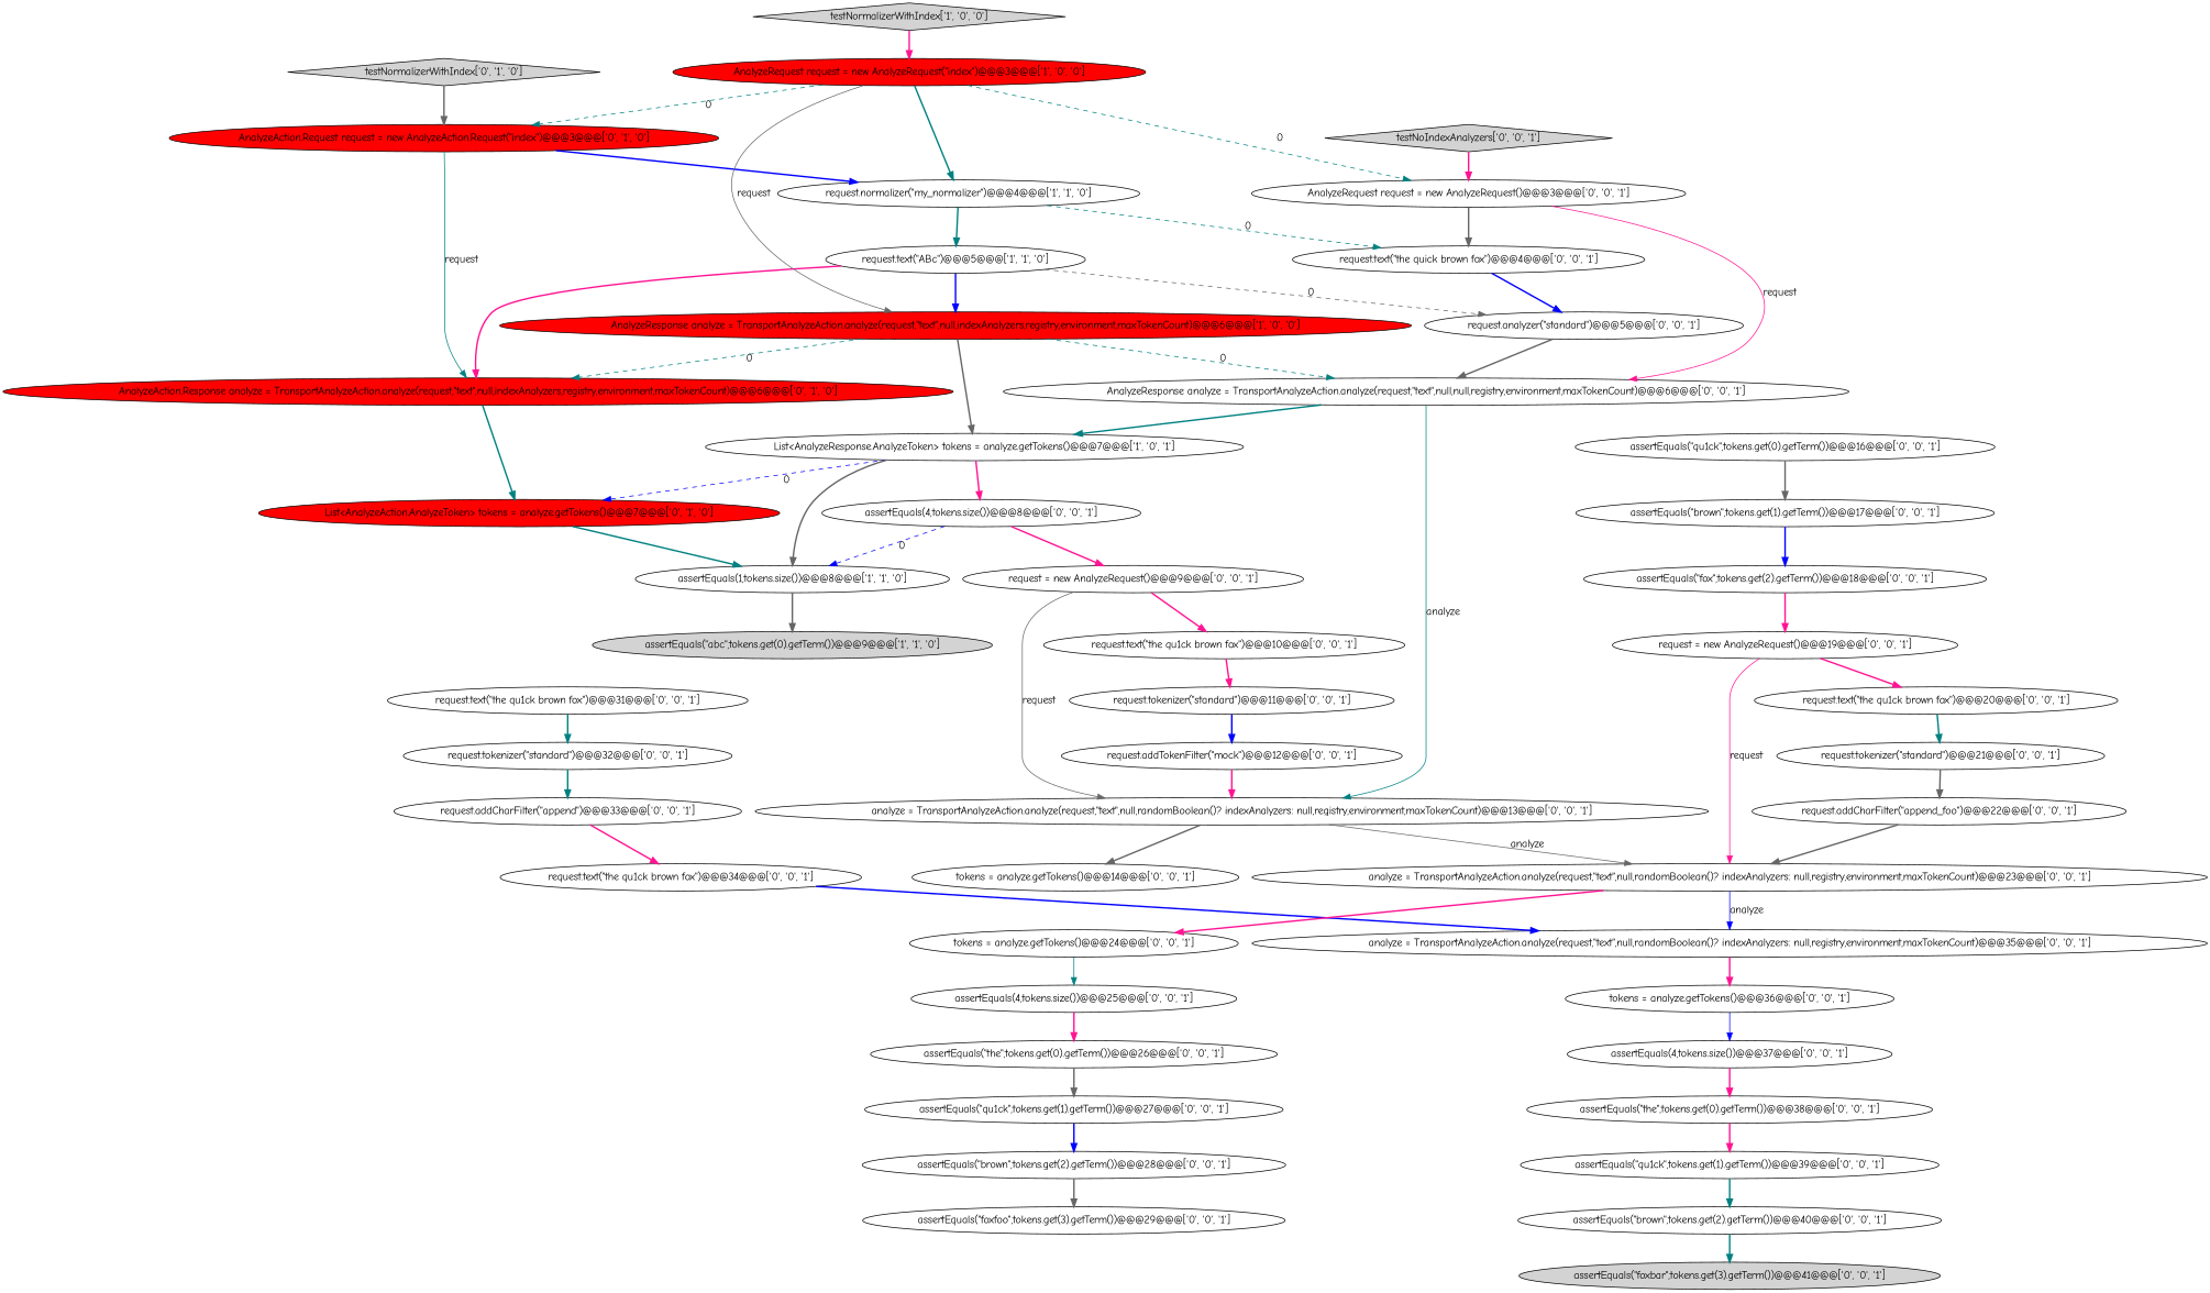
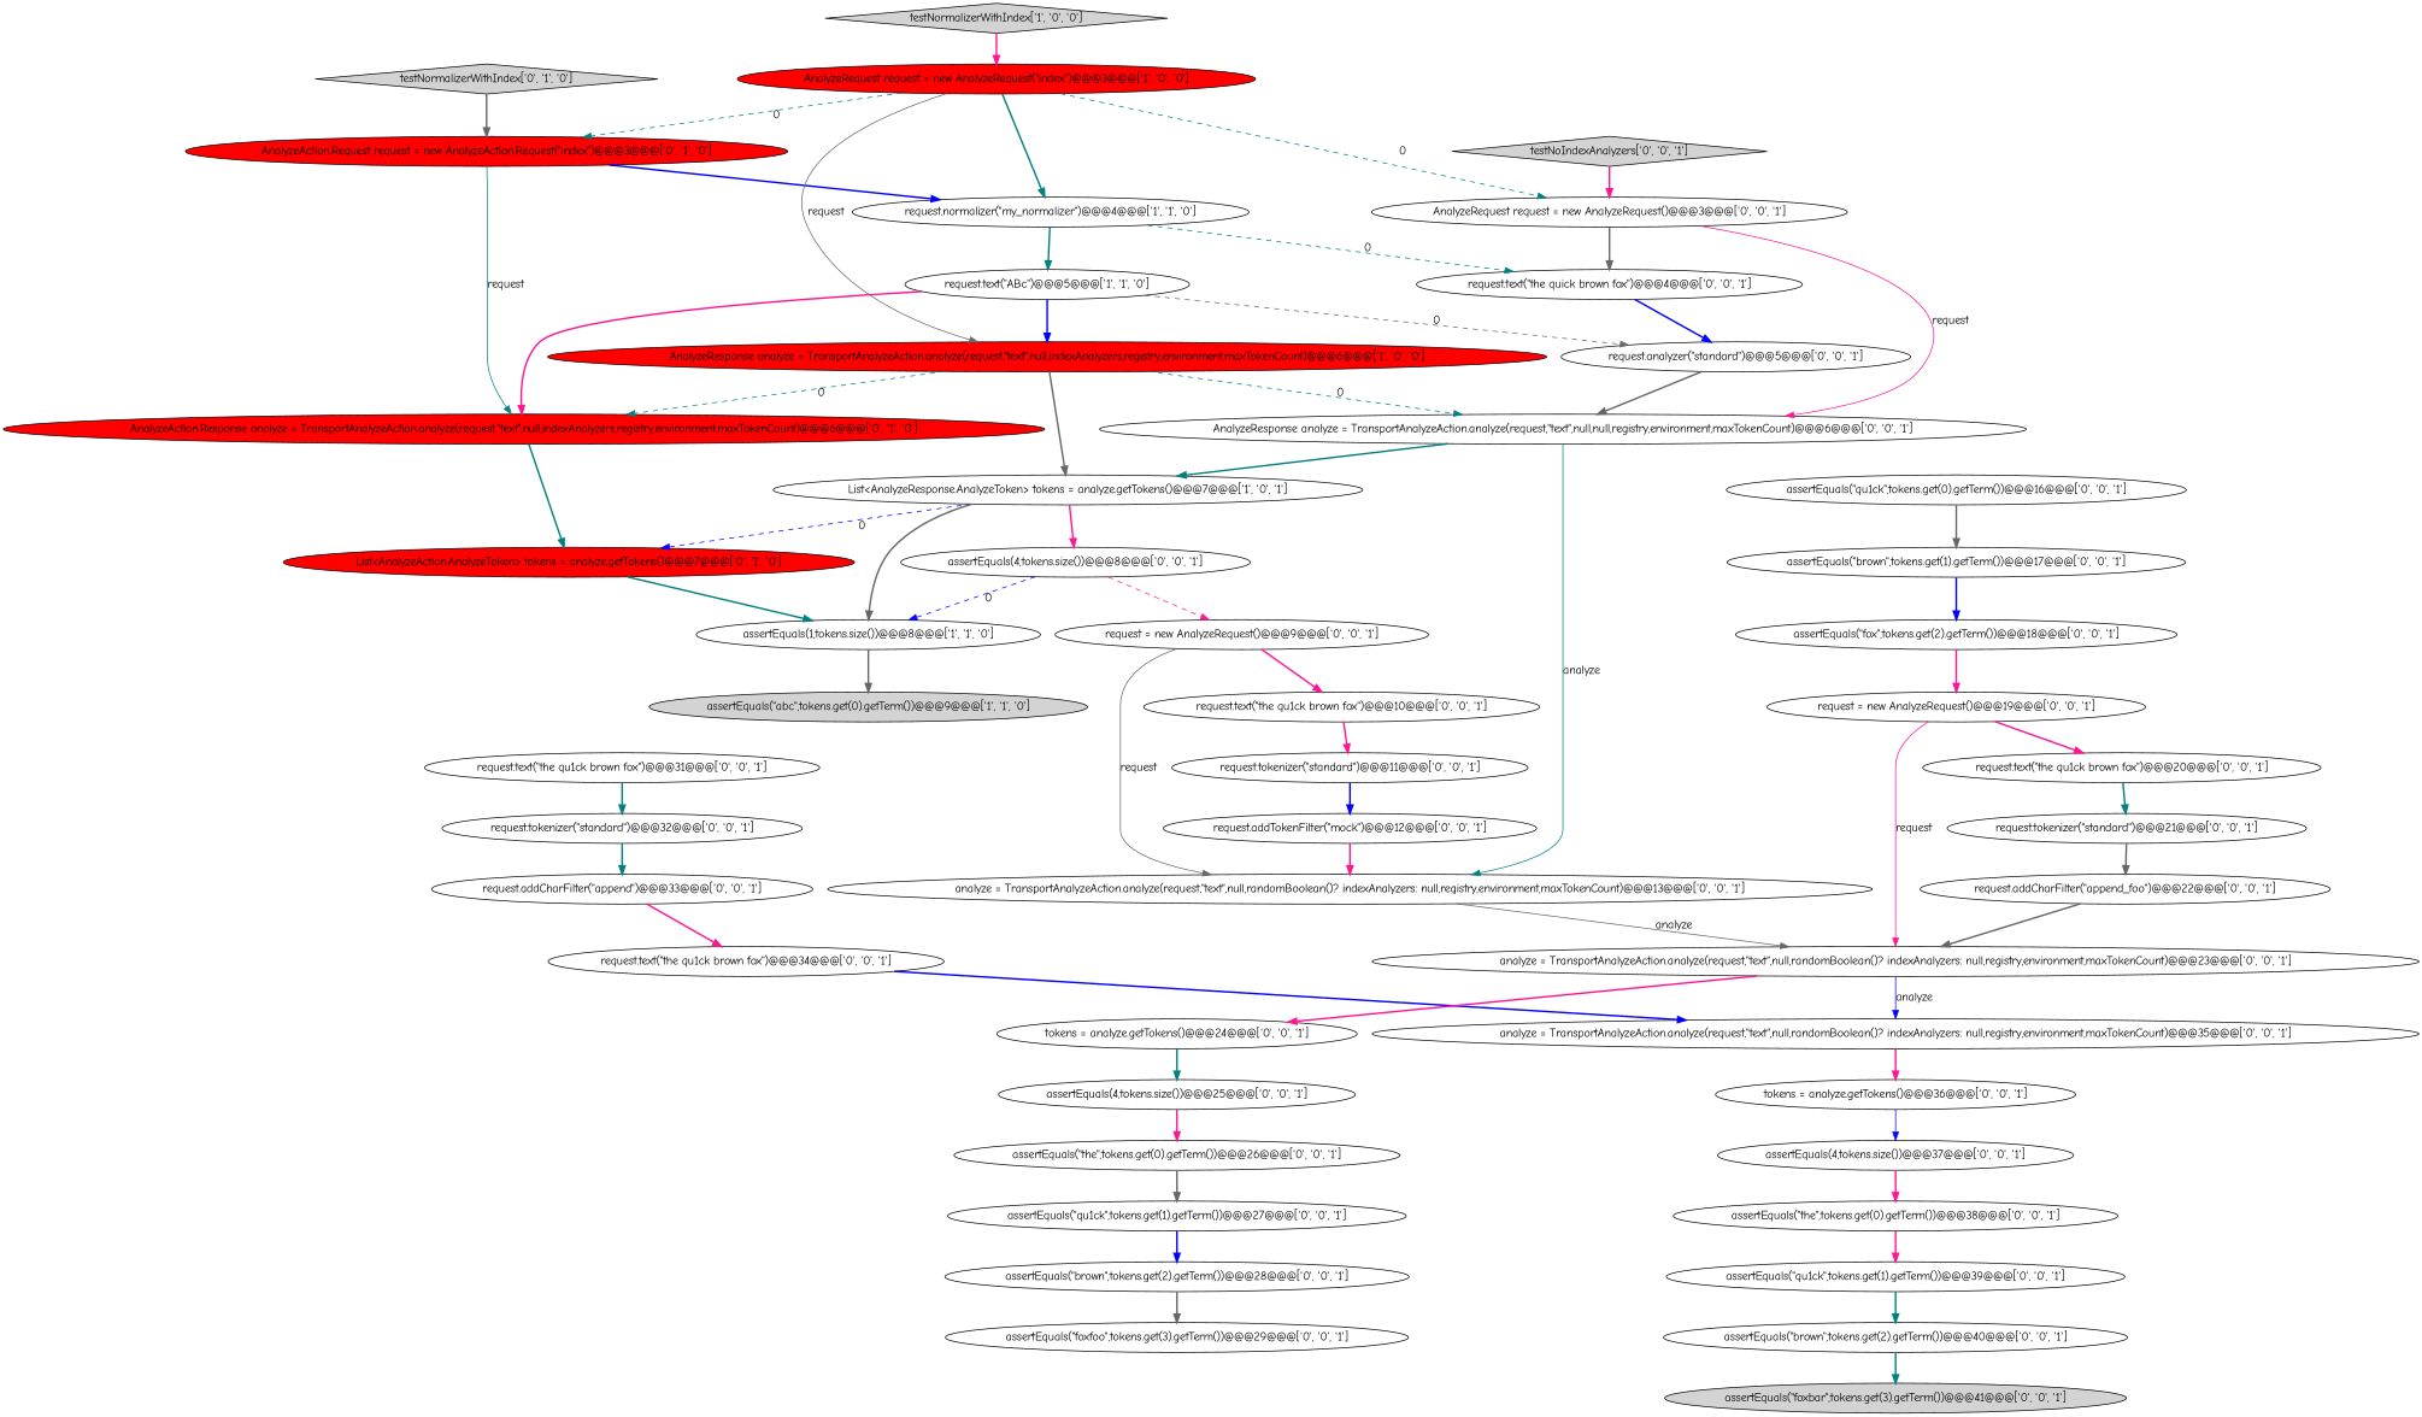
  digraph {
    fontname="Comic Neue"
    node [fillcolor=white fontname="Comic Neue" shape=ellipse style=filled]
    edge [color=deeppink fontname="Comic Neue" style=bold]
    n1 [label="AnalyzeRequest request = new AnalyzeRequest()@@@3@@@['0', '0', '1']"]
    n2 [label="AnalyzeResponse analyze = TransportAnalyzeAction.analyze(request,\"text\",null,null,registry,environment,maxTokenCount)@@@6@@@['0', '0', '1']"]
    n3 [label="request.text(\"the quick brown fox\")@@@4@@@['0', '0', '1']"]
    n4 [label="analyze = TransportAnalyzeAction.analyze(request,\"text\",null,randomBoolean()? indexAnalyzers: null,registry,environment,maxTokenCount)@@@13@@@['0', '0', '1']"]
    n5 [label="List<AnalyzeResponse.AnalyzeToken> tokens = analyze.getTokens()@@@7@@@['1', '0', '1']"]
    n6 [label="request.analyzer(\"standard\")@@@5@@@['0', '0', '1']"]
    n7 [label="request.tokenizer(\"standard\")@@@32@@@['0', '0', '1']"]
    n8 [label="request.addCharFilter(\"append\")@@@33@@@['0', '0', '1']"]
    n9 [label="request.text(\"the qu1ck brown fox\")@@@34@@@['0', '0', '1']"]
    n10 [label="assertEquals(\"brown\",tokens.get(2).getTerm())@@@40@@@['0', '0', '1']"]
    n11 [fillcolor=lightgray label="assertEquals(\"foxbar\",tokens.get(3).getTerm())@@@41@@@['0', '0', '1']"]
-   n12 [label="tokens = analyze.getTokens()@@@14@@@['0', '0', '1']"]
    n13 [label="analyze = TransportAnalyzeAction.analyze(request,\"text\",null,randomBoolean()? indexAnalyzers: null,registry,environment,maxTokenCount)@@@35@@@['0', '0', '1']"]
    n14 [fillcolor=red label="AnalyzeAction.Request request = new AnalyzeAction.Request(\"index\")@@@3@@@['0', '1', '0']"]
    n15 [label="request.normalizer(\"my_normalizer\")@@@4@@@['1', '1', '0']"]
    n16 [fillcolor=red label="AnalyzeAction.Response analyze = TransportAnalyzeAction.analyze(request,\"text\",null,indexAnalyzers,registry,environment,maxTokenCount)@@@6@@@['0', '1', '0']"]
    n17 [label="request.text(\"ABc\")@@@5@@@['1', '1', '0']"]
    n18 [fillcolor=red label="List<AnalyzeAction.AnalyzeToken> tokens = analyze.getTokens()@@@7@@@['0', '1', '0']"]
    n19 [label="analyze = TransportAnalyzeAction.analyze(request,\"text\",null,randomBoolean()? indexAnalyzers: null,registry,environment,maxTokenCount)@@@23@@@['0', '0', '1']"]
    n20 [label="tokens = analyze.getTokens()@@@24@@@['0', '0', '1']"]
    n21 [label="request = new AnalyzeRequest()@@@19@@@['0', '0', '1']"]
    n22 [label="request.text(\"the qu1ck brown fox\")@@@20@@@['0', '0', '1']"]
    n23 [label="request.tokenizer(\"standard\")@@@21@@@['0', '0', '1']"]
    n24 [label="assertEquals(1,tokens.size())@@@8@@@['1', '1', '0']"]
    n25 [label="assertEquals(4,tokens.size())@@@8@@@['0', '0', '1']"]
    n26 [label="request.tokenizer(\"standard\")@@@11@@@['0', '0', '1']"]
    n27 [label="request.addTokenFilter(\"mock\")@@@12@@@['0', '0', '1']"]
    n28 [label="request = new AnalyzeRequest()@@@9@@@['0', '0', '1']"]
    n29 [label="request.text(\"the qu1ck brown fox\")@@@10@@@['0', '0', '1']"]
    n30 [fillcolor=lightgray label="testNormalizerWithIndex['0', '1', '0']" shape=diamond]
    n31 [label="assertEquals(\"foxfoo\",tokens.get(3).getTerm())@@@29@@@['0', '0', '1']"]
    n32 [label="assertEquals(4,tokens.size())@@@25@@@['0', '0', '1']"]
    n33 [label="assertEquals(\"the\",tokens.get(0).getTerm())@@@26@@@['0', '0', '1']"]
    n34 [fillcolor=red label="AnalyzeResponse analyze = TransportAnalyzeAction.analyze(request,\"text\",null,indexAnalyzers,registry,environment,maxTokenCount)@@@6@@@['1', '0', '0']"]
    n35 [fillcolor=lightgray label="assertEquals(\"abc\",tokens.get(0).getTerm())@@@9@@@['1', '1', '0']"]
    n36 [label="request.addCharFilter(\"append_foo\")@@@22@@@['0', '0', '1']"]
    n37 [label="assertEquals(\"qu1ck\",tokens.get(0).getTerm())@@@16@@@['0', '0', '1']"]
    n38 [label="assertEquals(\"brown\",tokens.get(1).getTerm())@@@17@@@['0', '0', '1']"]
    n39 [label="assertEquals(\"fox\",tokens.get(2).getTerm())@@@18@@@['0', '0', '1']"]
    n40 [label="assertEquals(\"qu1ck\",tokens.get(1).getTerm())@@@27@@@['0', '0', '1']"]
    n41 [label="assertEquals(\"brown\",tokens.get(2).getTerm())@@@28@@@['0', '0', '1']"]
    n42 [fillcolor=lightgray label="testNormalizerWithIndex['1', '0', '0']" shape=diamond]
    n43 [fillcolor=red label="AnalyzeRequest request = new AnalyzeRequest(\"index\")@@@3@@@['1', '0', '0']"]
    n44 [label="tokens = analyze.getTokens()@@@36@@@['0', '0', '1']"]
    n45 [label="request.text(\"the qu1ck brown fox\")@@@31@@@['0', '0', '1']"]
    n46 [label="assertEquals(\"qu1ck\",tokens.get(1).getTerm())@@@39@@@['0', '0', '1']"]
    n47 [label="assertEquals(4,tokens.size())@@@37@@@['0', '0', '1']"]
    n48 [label="assertEquals(\"the\",tokens.get(0).getTerm())@@@38@@@['0', '0', '1']"]
    n49 [fillcolor=lightgray label="testNoIndexAnalyzers['0', '0', '1']" shape=diamond]
    n1 -> n2 [label=request style=solid]
    n1 -> n3 [color=gray40]
    n2 -> n4 [color=teal label=analyze style=solid]
    n2 -> n5 [color=teal]
    n3 -> n6 [color=blue]
-   n4 -> n12 [color=gray40]
    n4 -> n19 [color=gray40 label=analyze style=solid]
    n5 -> n18 [color=blue label=0 style=dashed]
    n5 -> n24 [color=gray40]
    n5 -> n25
    n6 -> n2 [color=gray40]
    n7 -> n8 [color=teal]
    n8 -> n9
    n9 -> n13 [color=blue]
    n10 -> n11 [color=teal]
    n13 -> n44
    n14 -> n15 [color=blue]
    n14 -> n16 [color=teal label=request style=solid]
    n15 -> n3 [color=teal label=0 style=dashed]
    n15 -> n17 [color=teal]
    n16 -> n18 [color=teal]
    n17 -> n6 [color=gray40 label=0 style=dashed]
    n17 -> n16
    n17 -> n34 [color=blue]
    n18 -> n24 [color=teal]
    n19 -> n13 [color=blue label=analyze style=solid]
    n19 -> n20
-   n20 -> n32 [color=teal style=solid]
+   n20 -> n32 [color=teal]
    n21 -> n19 [label=request style=solid]
    n21 -> n22
    n22 -> n23 [color=teal]
    n23 -> n36 [color=gray40]
    n24 -> n35 [color=gray40]
    n25 -> n24 [color=blue label=0 style=dashed]
-   n25 -> n28
+   n25 -> n28 [style=dashed]
    n26 -> n27 [color=blue]
    n27 -> n4
    n28 -> n4 [color=gray40 label=request style=solid]
    n28 -> n29
    n29 -> n26
    n30 -> n14 [color=gray40]
    n32 -> n33
    n33 -> n40 [color=gray40]
    n34 -> n2 [color=teal label=0 style=dashed]
    n34 -> n5 [color=gray40]
    n34 -> n16 [color=teal label=0 style=dashed]
    n36 -> n19 [color=gray40]
    n37 -> n38 [color=gray40]
    n38 -> n39 [color=blue]
    n39 -> n21
    n40 -> n41 [color=blue]
    n41 -> n31 [color=gray40]
    n42 -> n43
    n43 -> n1 [color=teal label=0 style=dashed]
    n43 -> n14 [color=teal label=0 style=dashed]
    n43 -> n15 [color=teal]
    n43 -> n34 [color=gray40 label=request style=solid]
    n44 -> n47 [color=blue style=solid]
    n45 -> n7 [color=teal]
    n46 -> n10 [color=teal]
    n47 -> n48
    n48 -> n46
    n49 -> n1
  }
